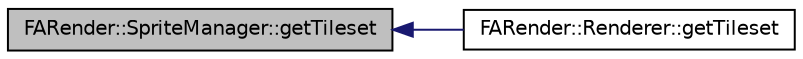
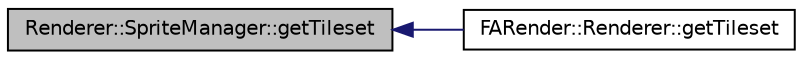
  digraph {
    rankdir=LR
    node [color=black fontname=Helvetica fontsize=10 shape=record style=filled]
-   n1 [fillcolor=grey75 fontcolor=black height=0.2 label="FARender::SpriteManager::getTileset" width=0.4]
+   n1 [fillcolor=grey75 fontcolor=black height=0.2 label="Renderer::SpriteManager::getTileset" width=0.4]
    n2 [fillcolor=white height=0.2 label="FARender::Renderer::getTileset" width=0.4]
    n1 -> n2 [color=midnightblue dir=back fontname=Helvetica fontsize=10 labelfontname=Helvetica labelfontsize=10 style=solid]
  }
